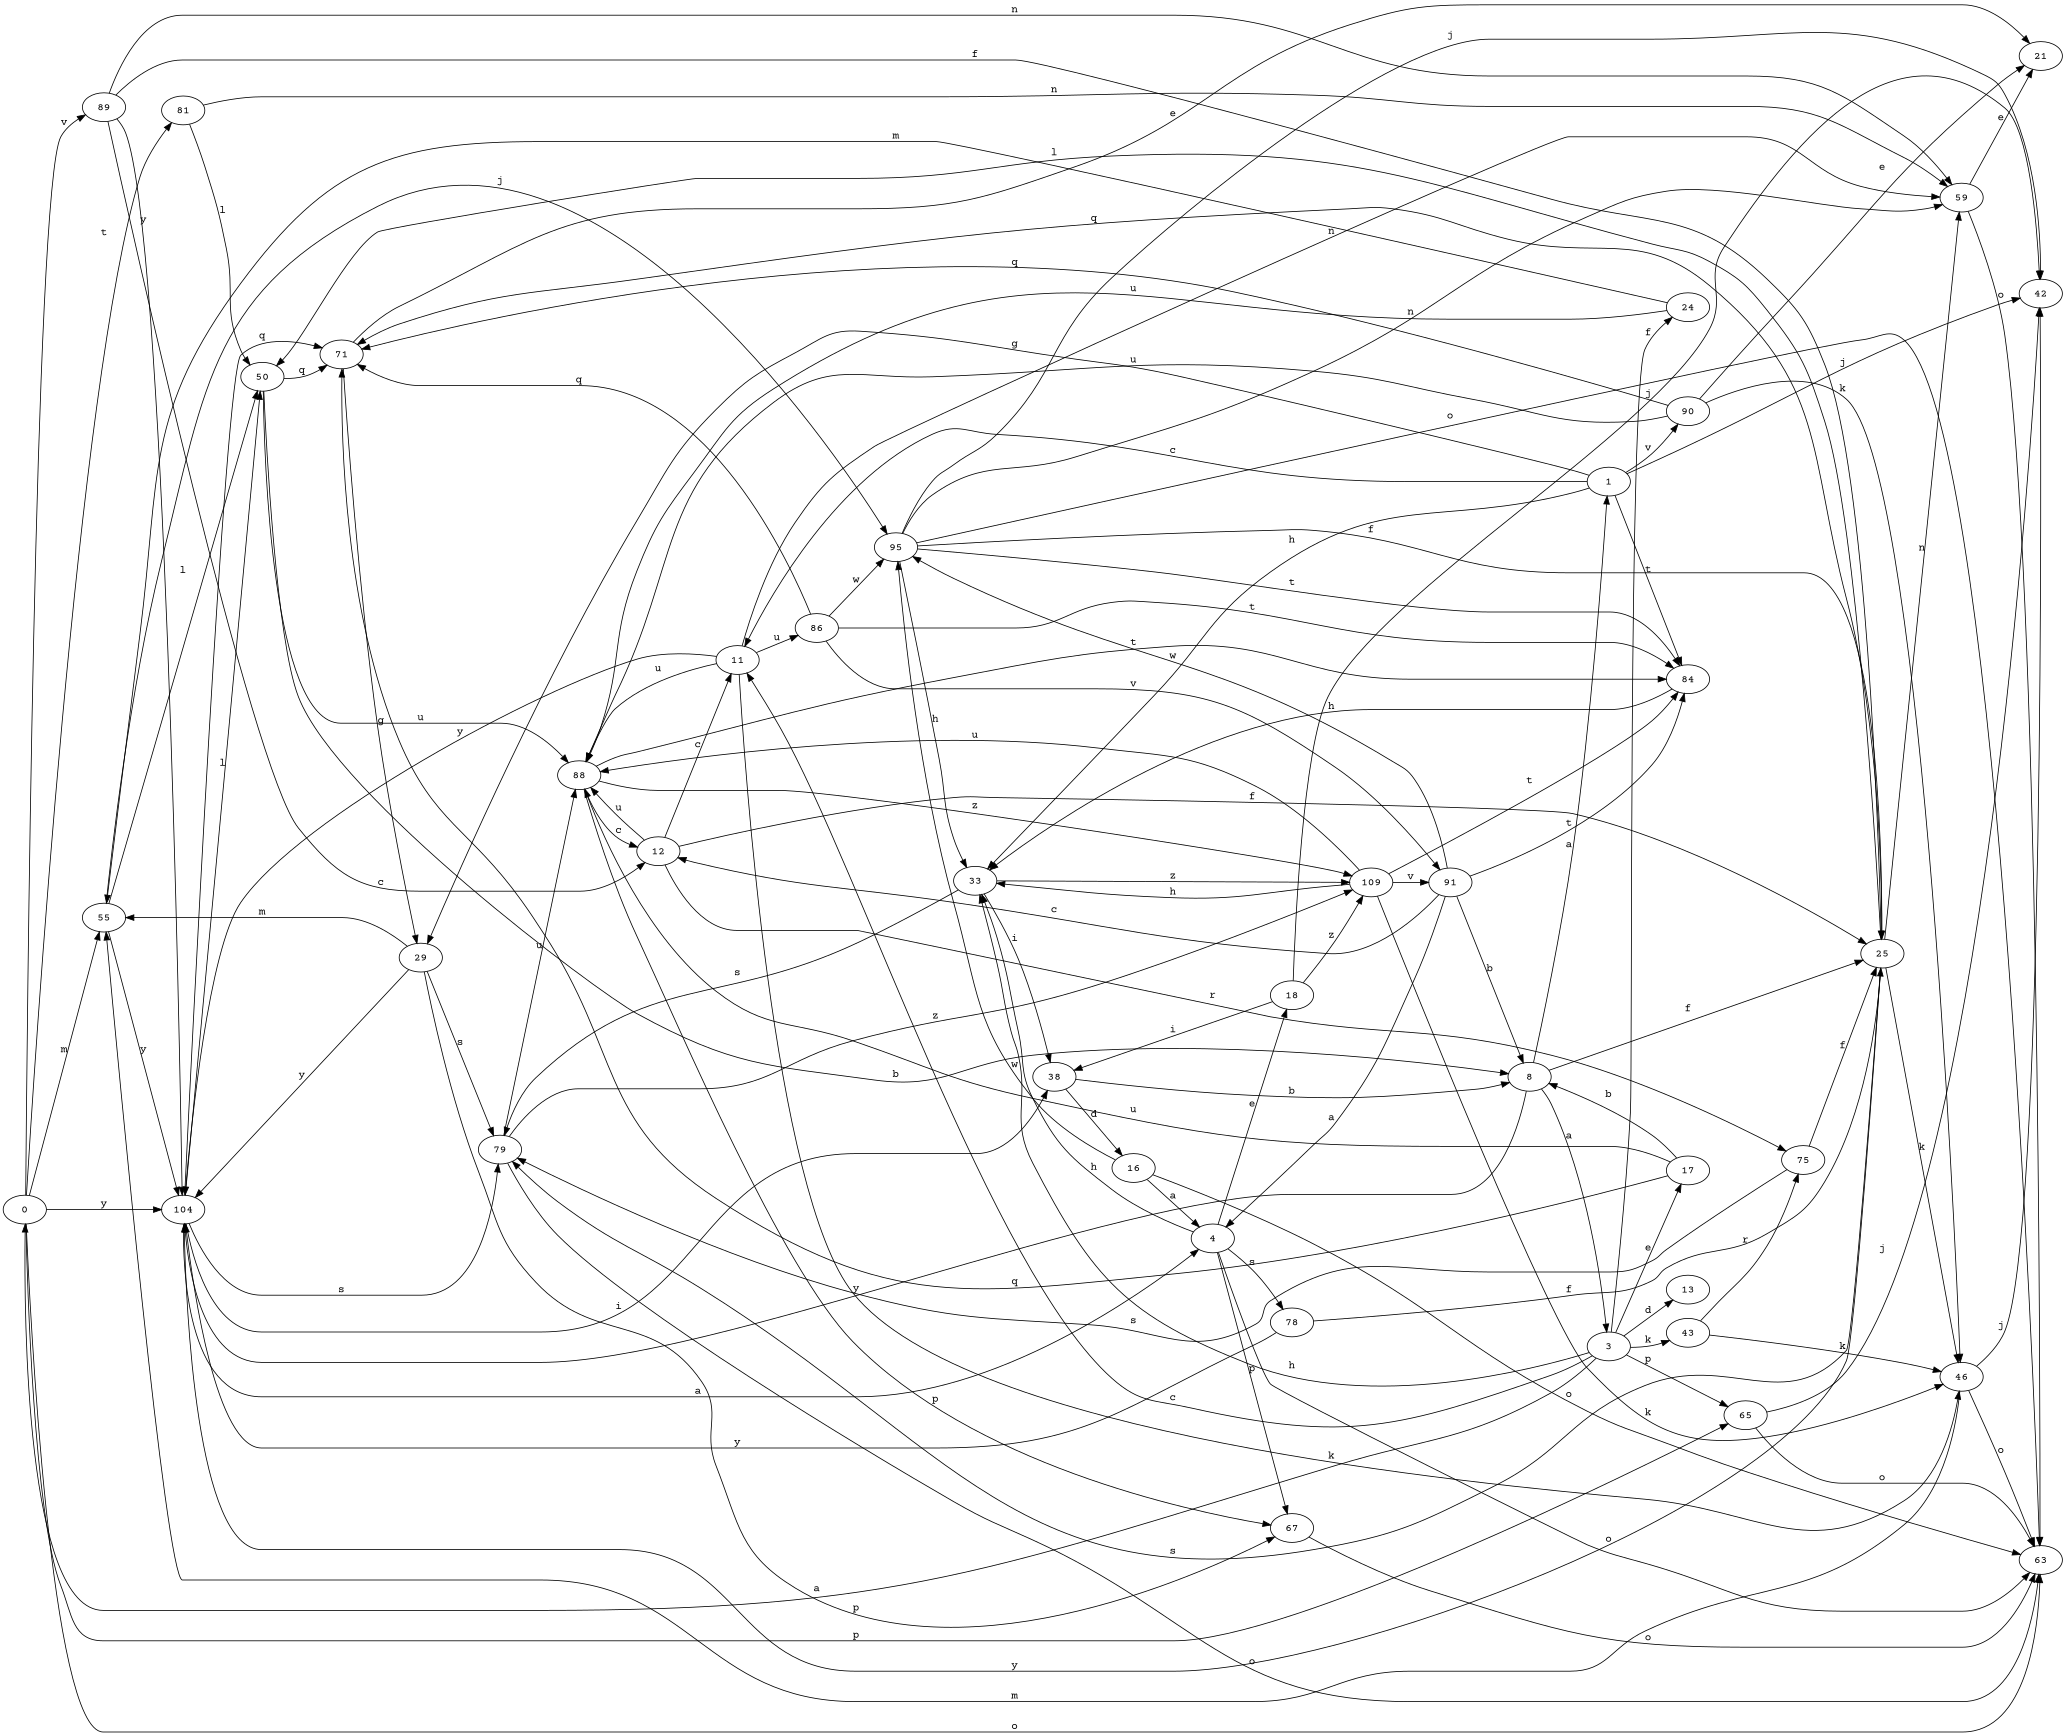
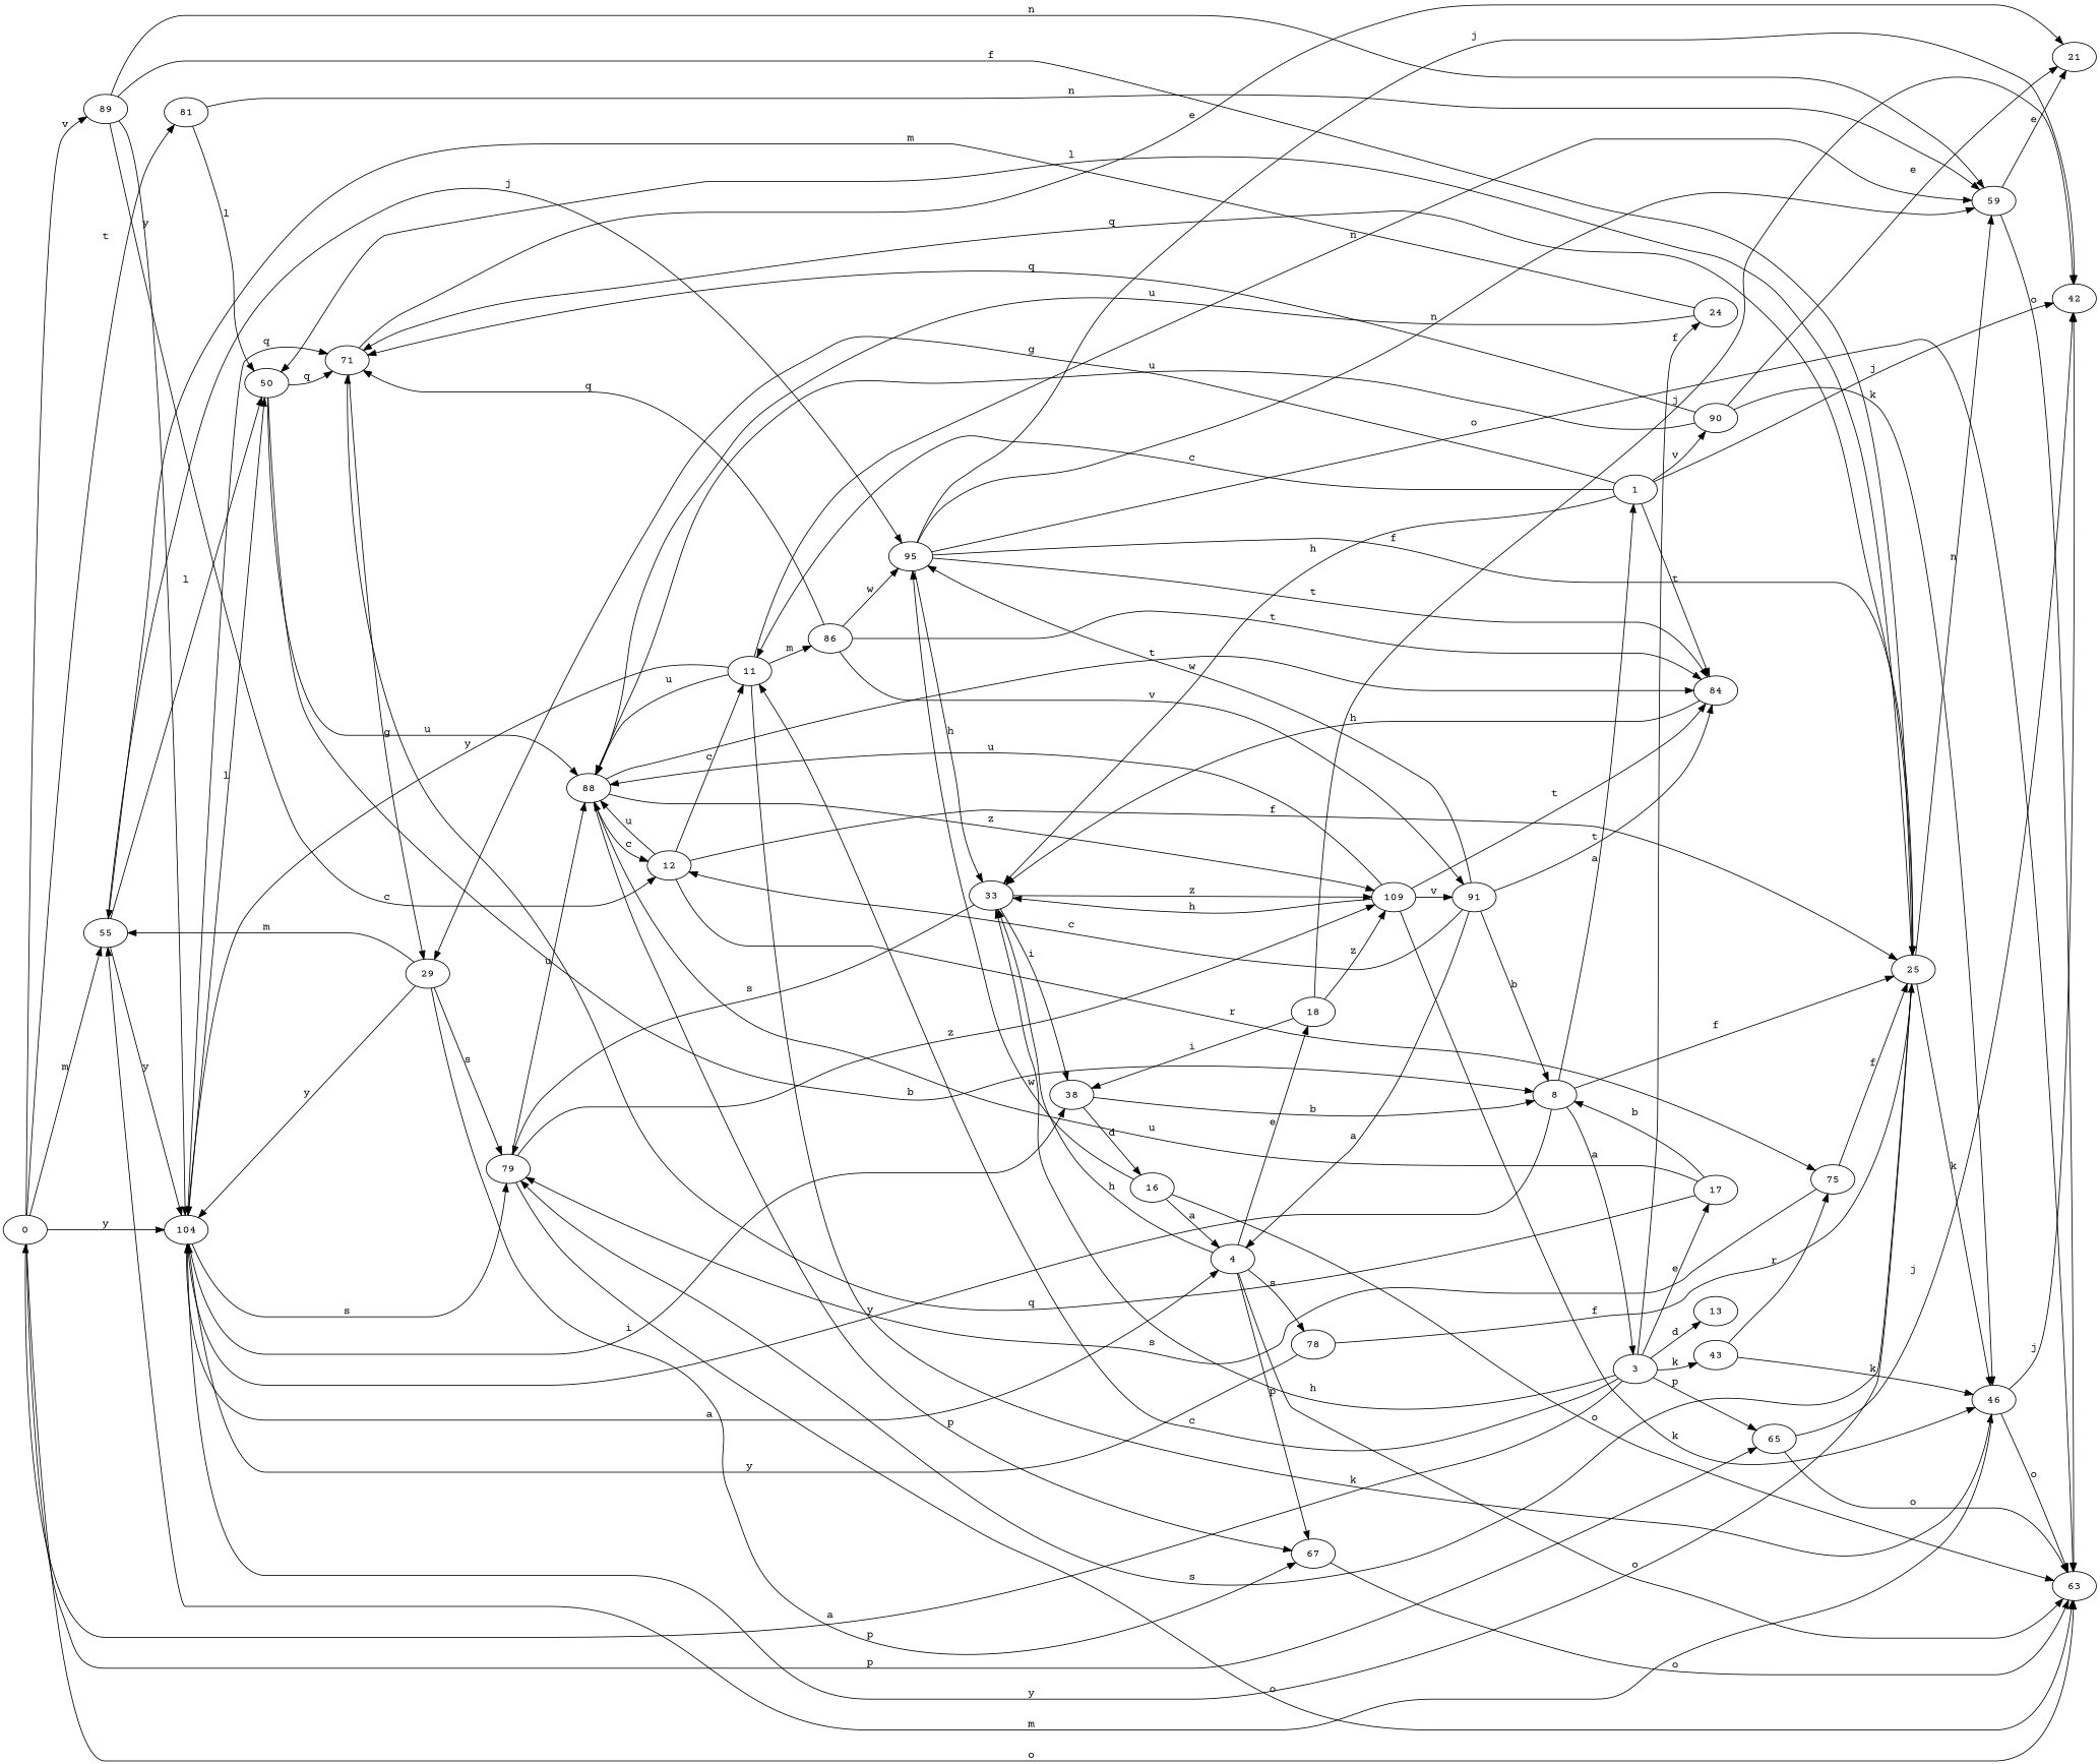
  strict digraph {
    fontname="Courier Prime"
    rankdir=LR
    node [fontname="Courier Prime"]
    edge [fontname="Courier Prime"]
    0
    55
    63
    65
    81
    89
    104
    95
    50
    42
    59
    25
    12
    4
    71
    38
    79
    1
    11
    29
    33
    84
    90
    46
    86
    88
    67
    109
    21
    3
    13
    17
    24
    43
    8
    75
    18
    78
    91
    16
    0 -> 55 [label=m]
    0 -> 63 [label=o]
    0 -> 65 [label=p]
    0 -> 81 [label=t]
    0 -> 89 [label=v]
    0 -> 104 [label=y]
    55 -> 104 [label=y]
    55 -> 95 [label=j]
    55 -> 50 [label=l]
    65 -> 63 [label=o]
    65 -> 42 [label=j]
    81 -> 50 [label=l]
    81 -> 59 [label=n]
    89 -> 104 [label=y]
    89 -> 59 [label=n]
    89 -> 25 [label=f]
    89 -> 12 [label=c]
    104 -> 50 [label=l]
    104 -> 4 [label=a]
    104 -> 71 [label=q]
    104 -> 38 [label=i]
    104 -> 79 [label=s]
    95 -> 63 [label=o]
    95 -> 42 [label=j]
    95 -> 59 [label=n]
    95 -> 25 [label=f]
    95 -> 33 [label=h]
    95 -> 84 [label=t]
    50 -> 71 [label=q]
    50 -> 88 [label=u]
    50 -> 8 [label=b]
    59 -> 63 [label=o]
    59 -> 21 [label=e]
    25 -> 104 [label=y]
    25 -> 50 [label=l]
    25 -> 59 [label=n]
    25 -> 71 [label=q]
    25 -> 79 [label=s]
    25 -> 46 [label=k]
    12 -> 25 [label=f]
    12 -> 11 [label=c]
    12 -> 88 [label=u]
    12 -> 75 [label=r]
    4 -> 63 [label=o]
    4 -> 33 [label=h]
    4 -> 67 [label=p]
    4 -> 18 [label=e]
    4 -> 78 [label=s]
    71 -> 29 [label=g]
    71 -> 21 [label=e]
    38 -> 8 [label=b]
    38 -> 16 [label=d]
    79 -> 63 [label=o]
    79 -> 88 [label=u]
    79 -> 109 [label=z]
    1 -> 42 [label=j]
    1 -> 11 [label=c]
    1 -> 29 [label=g]
    1 -> 33 [label=h]
    1 -> 84 [label=t]
    1 -> 90 [label=v]
    11 -> 104 [label=y]
    11 -> 59 [label=n]
    11 -> 46 [label=k]
-   11 -> 86 [label=u]
+   11 -> 86 [label=m]
    11 -> 88 [label=u]
    29 -> 55 [label=m]
    29 -> 104 [label=y]
    29 -> 79 [label=s]
    29 -> 67 [label=p]
    33 -> 38 [label=i]
    33 -> 79 [label=s]
    33 -> 109 [label=z]
    84 -> 33 [label=h]
    90 -> 71 [label=q]
    90 -> 46 [label=k]
    90 -> 88 [label=u]
    90 -> 21 [label=e]
    46 -> 55 [label=m]
    46 -> 63 [label=o]
    46 -> 42 [label=j]
    86 -> 95 [label=w]
    86 -> 71 [label=q]
    86 -> 84 [label=t]
    86 -> 91 [label=v]
    88 -> 12 [label=c]
    88 -> 84 [label=t]
    88 -> 67 [label=p]
    88 -> 109 [label=z]
    67 -> 63 [label=o]
    109 -> 33 [label=h]
    109 -> 84 [label=t]
    109 -> 46 [label=k]
    109 -> 88 [label=u]
    109 -> 91 [label=v]
    3 -> 0 [label=a]
    3 -> 65 [label=p]
    3 -> 11 [label=c]
    3 -> 33 [label=h]
    3 -> 13 [label=d]
    3 -> 17 [label=e]
    3 -> 24 [label=f]
    3 -> 43 [label=k]
    17 -> 71 [label=q]
    17 -> 88 [label=u]
    17 -> 8 [label=b]
    24 -> 55 [label=m]
    24 -> 88 [label=u]
    43 -> 46 [label=k]
    43 -> 75 [label=r]
    8 -> 104 [label=y]
    8 -> 25 [label=f]
    8 -> 1 [label=a]
    8 -> 3 [label=a]
    75 -> 25 [label=f]
    75 -> 79 [label=s]
    18 -> 42 [label=j]
    18 -> 38 [label=i]
    18 -> 109 [label=z]
    78 -> 104 [label=y]
    78 -> 25 [label=f]
    91 -> 95 [label=w]
    91 -> 12 [label=c]
    91 -> 4 [label=a]
    91 -> 84 [label=t]
    91 -> 8 [label=b]
    16 -> 63 [label=o]
    16 -> 95 [label=w]
    16 -> 4 [label=a]
  }
